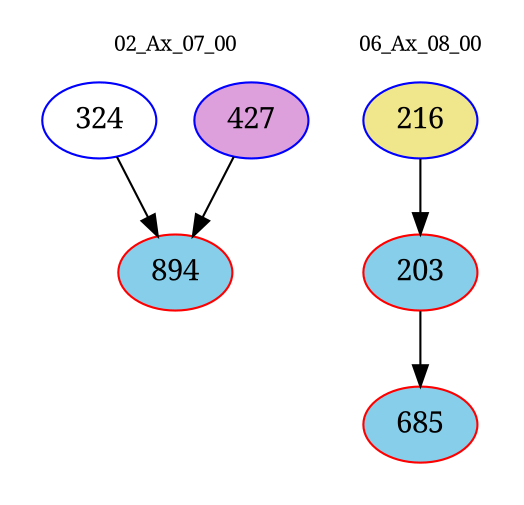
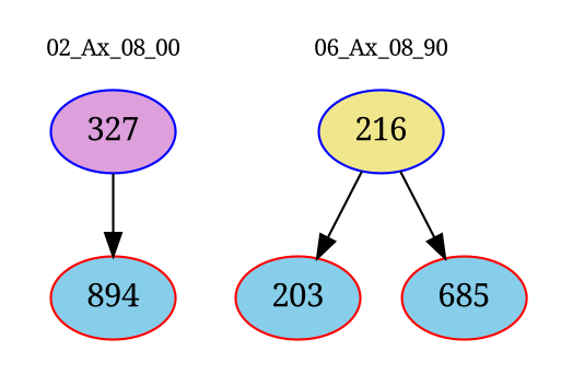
  digraph {
    fontname="Noto Serif"
    node [color=blue fillcolor=skyblue fontname="Noto Serif" style=filled]
    edge [color=black fontname="Noto Serif"]
-   n1 [fillcolor=plum label=427]
-   n2 [fillcolor=white label=324]
+   n1 [fillcolor=plum label=327]
    n3 [color=red label=894]
    n4 [fillcolor=khaki label=216]
    n5 [color=red label=203]
    n6 [color=red label=685]
    subgraph cluster_1 {
      color=white
      fontsize=10
-     label="02_Ax_07_00"
+     label="02_Ax_08_00"
      n1
-     n2
      n3
    }
    subgraph cluster_2 {
      color=white
      fontsize=10
-     label="06_Ax_08_00"
+     label="06_Ax_08_90"
      n4
      n5
      n6
    }
    n1 -> n3
-   n2 -> n3
    n4 -> n5
-   n5 -> n6
+   n4 -> n6
  }
